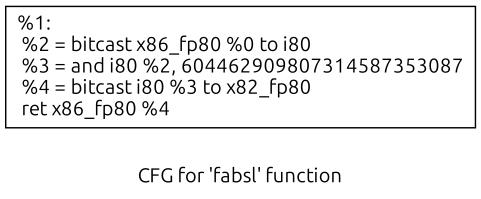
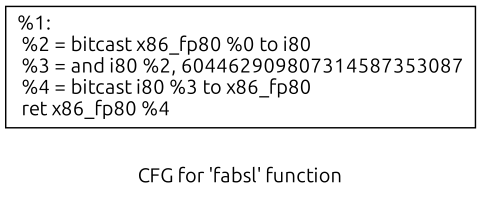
  digraph {
    label="CFG for 'fabsl' function"
    rankdir=LR
    fontname=Ubuntu
-   n1 [label="{%1:\l  %2 = bitcast x86_fp80 %0 to i80\l  %3 = and i80 %2, 604462909807314587353087\l  %4 = bitcast i80 %3 to x82_fp80\l  ret x86_fp80 %4\l}" shape=record fontname=Ubuntu]
+   n1 [label="{%1:\l  %2 = bitcast x86_fp80 %0 to i80\l  %3 = and i80 %2, 604462909807314587353087\l  %4 = bitcast i80 %3 to x86_fp80\l  ret x86_fp80 %4\l}" shape=record fontname=Ubuntu]
  }
